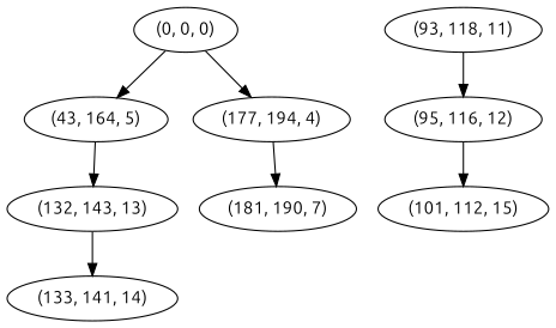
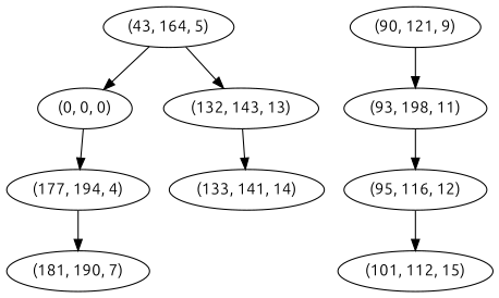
  digraph {
    fontname=Ubuntu
    node [fontname=Ubuntu]
    edge [fontname=Ubuntu]
    "(0, 0, 0)"
    "(43, 164, 5)"
    "(177, 194, 4)"
    "(132, 143, 13)"
    "(181, 190, 7)"
-   "(93, 118, 11)"
+   "(90, 121, 9)"
+   "(93, 118, 11)" [label="(93, 198, 11)"]
    "(133, 141, 14)"
    "(95, 116, 12)"
    "(101, 112, 15)"
-   "(0, 0, 0)" -> "(43, 164, 5)"
+   "(43, 164, 5)" -> "(0, 0, 0)"
    "(0, 0, 0)" -> "(177, 194, 4)"
    "(43, 164, 5)" -> "(132, 143, 13)"
    "(177, 194, 4)" -> "(181, 190, 7)"
    "(132, 143, 13)" -> "(133, 141, 14)"
+   "(90, 121, 9)" -> "(93, 118, 11)"
    "(93, 118, 11)" -> "(95, 116, 12)"
    "(95, 116, 12)" -> "(101, 112, 15)"
  }
